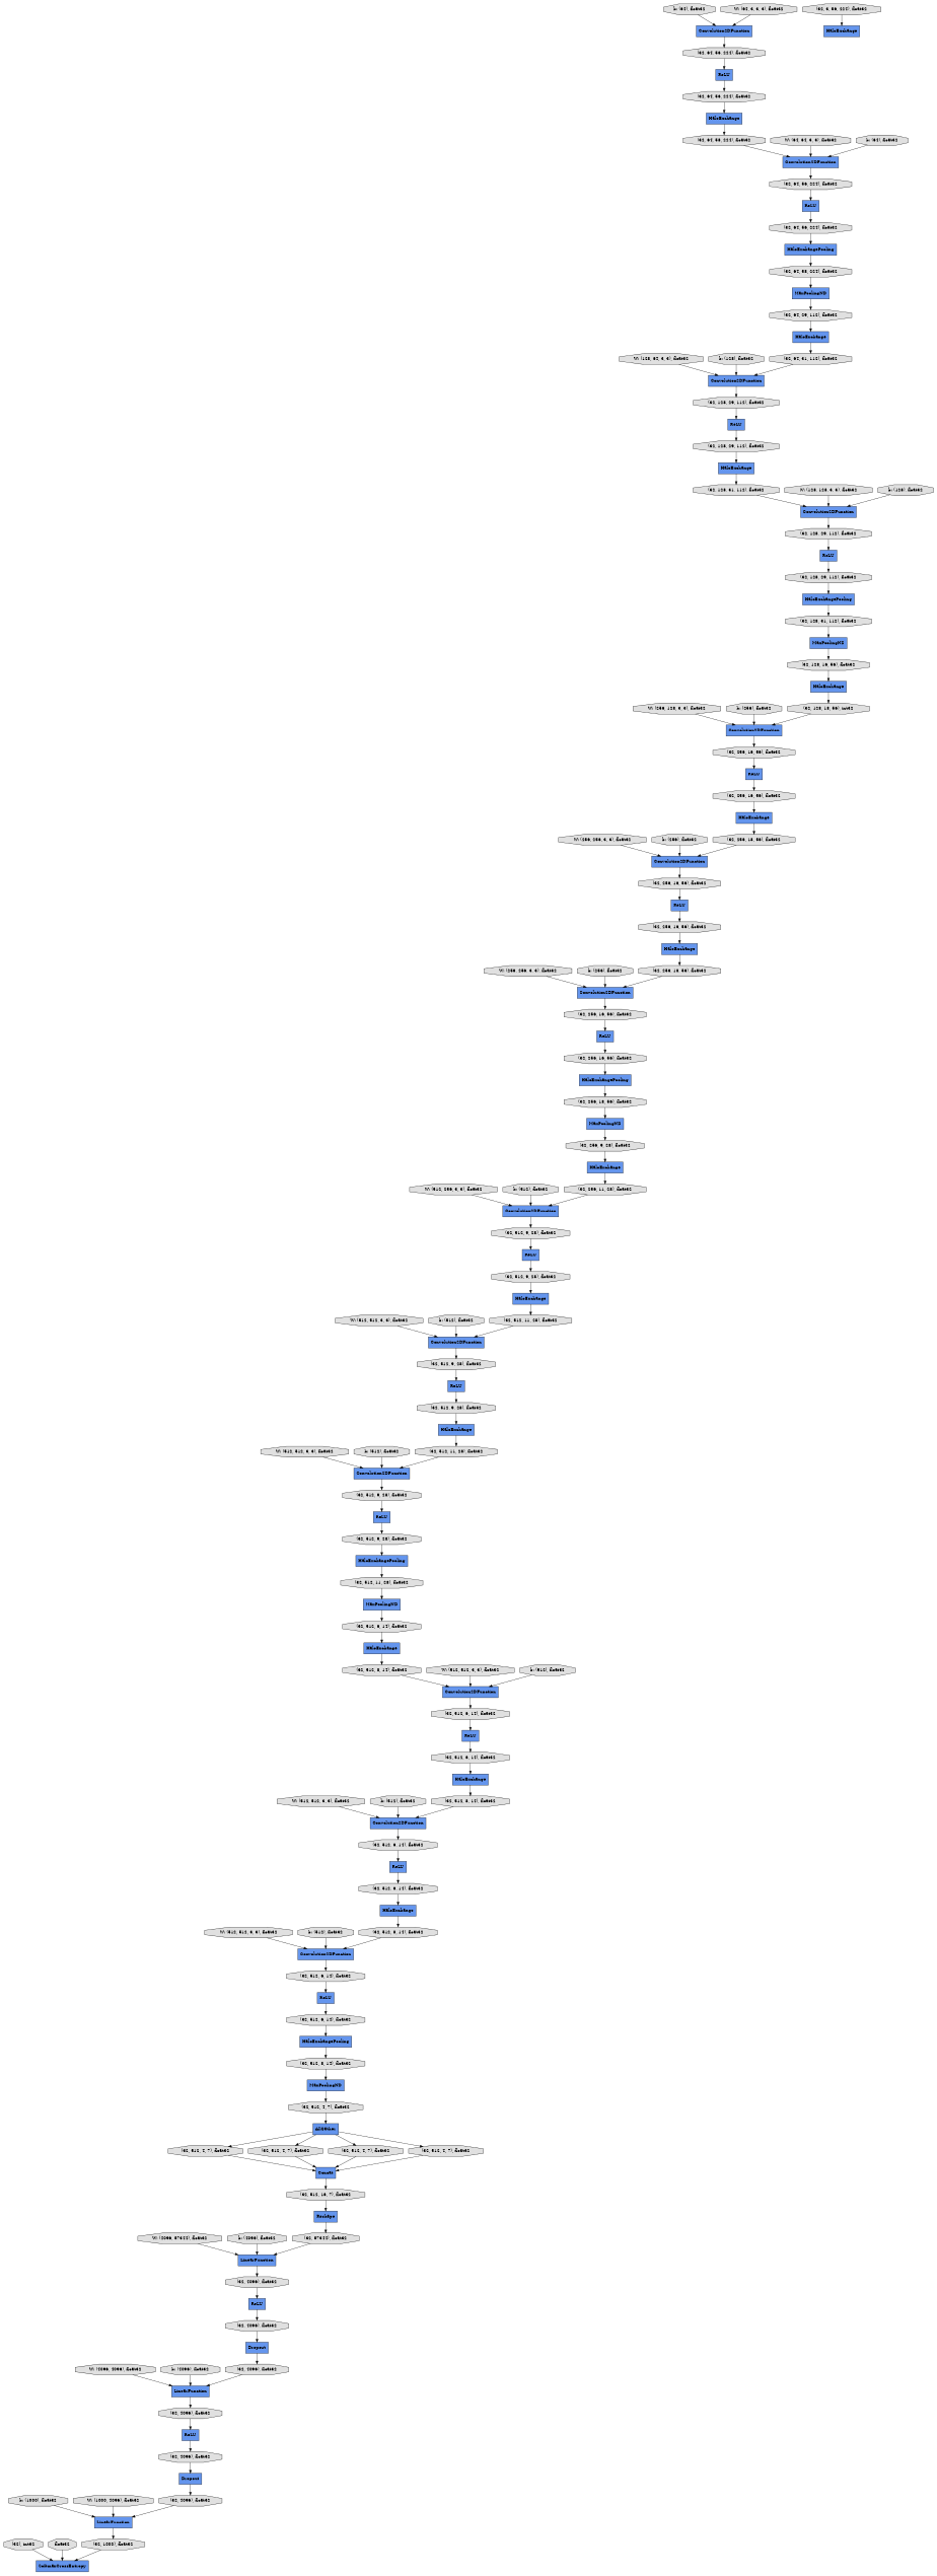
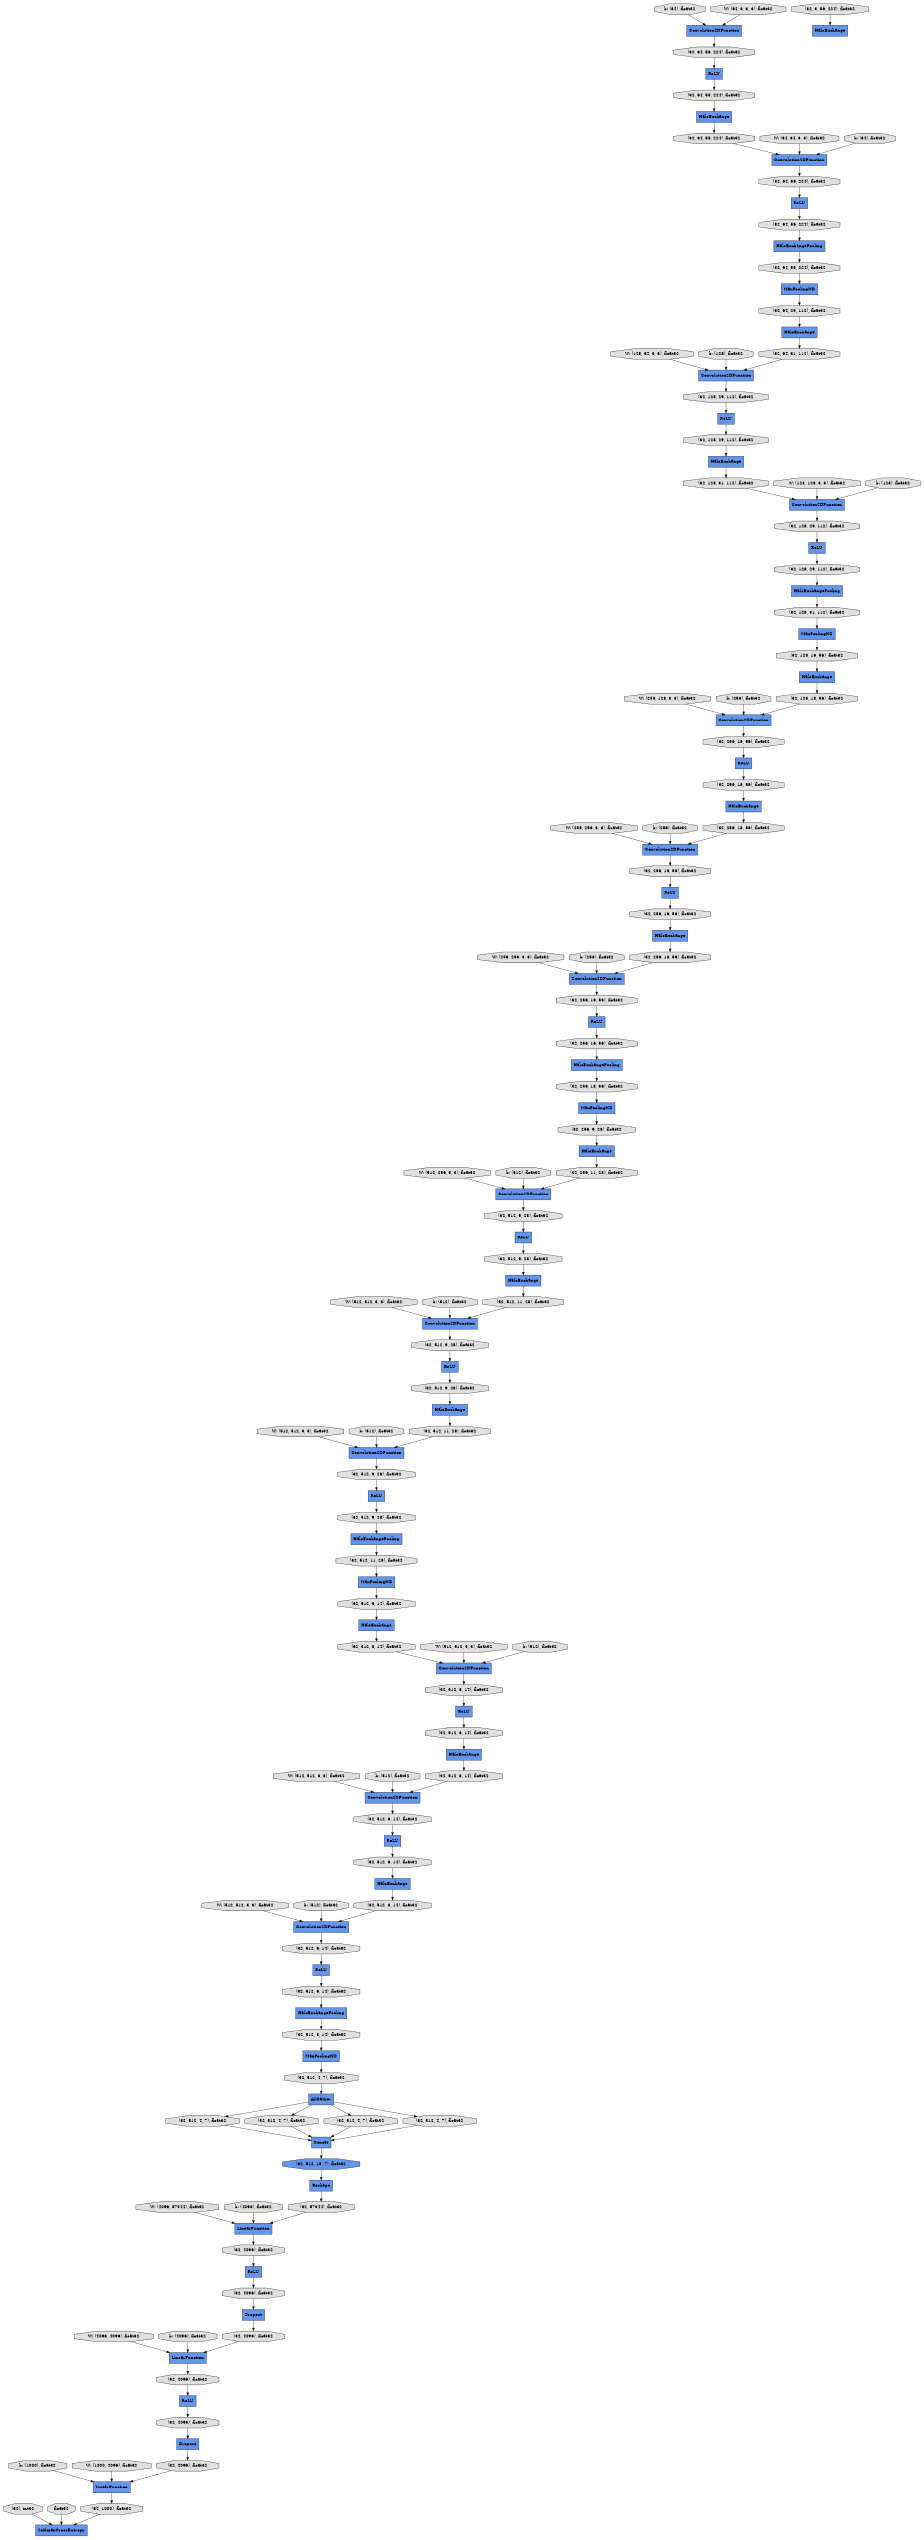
  digraph {
    rankdir=TB
    node [fillcolor="#E0E0E0" shape=octagon style=filled]
    n1 [label="(32, 512, 6, 14), float32"]
    n2 [fillcolor="#6495ED" label=ReLU shape=record]
    n3 [label="(32, 512, 6, 14), float32"]
    n4 [fillcolor="#6495ED" label=Convolution2DFunction shape=record]
    n5 [label="(32, 128, 29, 112), float32"]
    n6 [fillcolor="#6495ED" label=ReLU shape=record]
    n7 [fillcolor="#6495ED" label=Convolution2DFunction shape=record]
    n8 [label="(32, 64, 56, 224), float32"]
    n9 [fillcolor="#6495ED" label=ReLU shape=record]
    n10 [label="(32, 512, 4, 7), float32"]
    n11 [fillcolor="#6495ED" label=Concat shape=record]
-   n12 [label="(32, 512, 16, 7), float32"]
+   n12 [fillcolor="#6495ED" label="(32, 512, 16, 7), float32"]
    n13 [label="(32, 512, 8, 14), float32"]
    n14 [fillcolor="#6495ED" label=Convolution2DFunction shape=record]
    n15 [label="(32, 512, 4, 7), float32"]
    n16 [label="(32, 512, 8, 14), float32"]
    n17 [fillcolor="#6495ED" label=Convolution2DFunction shape=record]
    n18 [label="(32, 512, 6, 14), float32"]
    n19 [label="W: (256, 128, 3, 3), float32"]
    n20 [fillcolor="#6495ED" label=Convolution2DFunction shape=record]
    n21 [label="(32, 256, 16, 56), float32"]
    n22 [label="(32, 64, 56, 224), float32"]
    n23 [fillcolor="#6495ED" label=ReLU shape=record]
    n24 [label="(32, 64, 56, 224), float32"]
    n25 [fillcolor="#6495ED" label=Convolution2DFunction shape=record]
    n26 [label="(32, 128, 29, 112), float32"]
    n27 [fillcolor="#6495ED" label=ReLU shape=record]
    n28 [fillcolor="#6495ED" label=HaloExchange shape=record]
    n29 [label="(32, 64, 58, 224), float32"]
    n30 [fillcolor="#6495ED" label=ReLU shape=record]
    n31 [label="(32, 4096), float32"]
    n32 [fillcolor="#6495ED" label=Dropout shape=record]
    n33 [fillcolor="#6495ED" label=HaloExchange shape=record]
    n34 [fillcolor="#6495ED" label=Reshape shape=record]
    n35 [label="(32, 57344), float32"]
    n36 [fillcolor="#6495ED" label=ReLU shape=record]
    n37 [label="(32, 512, 6, 14), float32"]
    n38 [label="b: (256), float32"]
    n39 [fillcolor="#6495ED" label=HaloExchange shape=record]
    n40 [label="(32, 128, 31, 112), float32"]
    n41 [label="(32, 512, 4, 7), float32"]
    n42 [fillcolor="#6495ED" label=AllGather shape=record]
    n43 [label="(32, 512, 4, 7), float32"]
    n44 [label="(32, 512, 4, 7), float32"]
    n45 [label="(32, 64, 56, 224), float32"]
    n46 [fillcolor="#6495ED" label=HaloExchangePooling shape=record]
    n47 [label="W: (256, 256, 3, 3), float32"]
    n48 [fillcolor="#6495ED" label=Convolution2DFunction shape=record]
    n49 [label="(32, 256, 16, 56), float32"]
    n50 [label="(32, 128, 29, 112), float32"]
    n51 [fillcolor="#6495ED" label=HaloExchangePooling shape=record]
    n52 [fillcolor="#6495ED" label=HaloExchange shape=record]
    n53 [label="(32, 512, 8, 14), float32"]
    n54 [fillcolor="#6495ED" label=Convolution2DFunction shape=record]
    n55 [label="b: (256), float32"]
    n56 [label="(32, 128, 29, 112), float32"]
    n57 [label="(32, 512, 6, 14), float32"]
    n58 [fillcolor="#6495ED" label=ReLU shape=record]
    n59 [label="(32, 512, 6, 14), float32"]
    n60 [fillcolor="#6495ED" label=LinearFunction shape=record]
    n61 [label="(32, 4096), float32"]
    n62 [label="W: (256, 256, 3, 3), float32"]
    n63 [fillcolor="#6495ED" label=Convolution2DFunction shape=record]
    n64 [label="(32, 256, 16, 56), float32"]
    n65 [fillcolor="#6495ED" label=HaloExchangePooling shape=record]
    n66 [label="(32, 512, 8, 14), float32"]
    n67 [fillcolor="#6495ED" label=MaxPoolingND shape=record]
    n68 [label="b: (64), float32"]
    n69 [fillcolor="#6495ED" label=ReLU shape=record]
    n70 [label="(32, 4096), float32"]
    n71 [fillcolor="#6495ED" label=Convolution2DFunction shape=record]
    n72 [fillcolor="#6495ED" label=Dropout shape=record]
    n73 [label="(32, 4096), float32"]
    n74 [fillcolor="#6495ED" label=LinearFunction shape=record]
    n75 [label="(32, 4096), float32"]
    n76 [label="b: (256), float32"]
    n77 [label="W: (64, 64, 3, 3), float32"]
    n78 [label="W: (512, 256, 3, 3), float32"]
    n79 [fillcolor="#6495ED" label=Convolution2DFunction shape=record]
    n80 [label="(32, 512, 9, 28), float32"]
    n81 [label="b: (64), float32"]
    n82 [label="b: (512), float32"]
    n83 [label="(32, 64, 58, 224), float32"]
    n84 [fillcolor="#6495ED" label=MaxPoolingND shape=record]
    n85 [label="W: (128, 64, 3, 3), float32"]
    n86 [label="(32), int32"]
    n87 [fillcolor="#6495ED" label=SoftmaxCrossEntropy shape=record]
    n88 [label="(32, 4096), float32"]
    n89 [fillcolor="#6495ED" label=LinearFunction shape=record]
    n90 [label="W: (512, 512, 3, 3), float32"]
    n91 [fillcolor="#6495ED" label=Convolution2DFunction shape=record]
    n92 [label="(32, 512, 9, 28), float32"]
    n93 [fillcolor="#6495ED" label=HaloExchange shape=record]
    n94 [label="b: (128), float32"]
    n95 [label="(32, 1000), float32"]
    n96 [label="b: (512), float32"]
    n97 [label="W: (128, 128, 3, 3), float32"]
    n98 [fillcolor="#6495ED" label=HaloExchange shape=record]
    n99 [label="(32, 256, 18, 56), float32"]
    n100 [label="W: (512, 512, 3, 3), float32"]
    n101 [fillcolor="#6495ED" label=Convolution2DFunction shape=record]
    n102 [label="(32, 512, 9, 28), float32"]
    n103 [label="b: (128), float32"]
    n104 [label="(32, 256, 18, 56), float32"]
    n105 [fillcolor="#6495ED" label=MaxPoolingND shape=record]
    n106 [label="(32, 256, 9, 28), float32"]
    n107 [label="b: (512), float32"]
    n108 [fillcolor="#6495ED" label=ReLU shape=record]
    n109 [label="(32, 512, 9, 28), float32"]
    n110 [label="b: (1000), float32"]
    n111 [fillcolor="#6495ED" label=ReLU shape=record]
    n112 [label="(32, 64, 29, 112), float32"]
    n113 [fillcolor="#6495ED" label=HaloExchange shape=record]
    n114 [label="(32, 64, 31, 112), float32"]
    n115 [label="W: (512, 512, 3, 3), float32"]
    n116 [label="(32, 512, 11, 28), float32"]
    n117 [fillcolor="#6495ED" label=MaxPoolingND shape=record]
    n118 [label="(32, 128, 16, 56), float32"]
    n119 [fillcolor="#6495ED" label=HaloExchange shape=record]
    n120 [label="(32, 512, 11, 28), float32"]
    n121 [fillcolor="#6495ED" label=MaxPoolingND shape=record]
    n122 [label="(32, 512, 6, 14), float32"]
    n123 [fillcolor="#6495ED" label=HaloExchange shape=record]
    n124 [label="(32, 256, 11, 28), float32"]
    n125 [fillcolor="#6495ED" label=HaloExchangePooling shape=record]
    n126 [label="W: (64, 3, 3, 3), float32"]
    n127 [label=float32]
    n128 [label="(32, 512, 9, 28), float32"]
    n129 [fillcolor="#6495ED" label=HaloExchange shape=record]
    n130 [label="b: (512), float32"]
    n131 [label="(32, 512, 11, 28), float32"]
    n132 [fillcolor="#6495ED" label=HaloExchange shape=record]
-   n133 [label="(32, 128, 18, 56), int32"]
+   n133 [label="(32, 128, 18, 56), float32"]
    n134 [fillcolor="#6495ED" label=HaloExchange shape=record]
    n135 [fillcolor="#6495ED" label=ReLU shape=record]
    n136 [label="(32, 256, 16, 56), float32"]
    n137 [label="W: (512, 512, 3, 3), float32"]
    n138 [label="(32, 128, 31, 112), float32"]
    n139 [label="(32, 256, 16, 56), float32"]
    n140 [fillcolor="#6495ED" label=HaloExchange shape=record]
    n141 [label="(32, 256, 18, 56), float32"]
    n142 [fillcolor="#6495ED" label=ReLU shape=record]
    n143 [label="(32, 256, 16, 56), float32"]
    n144 [label="b: (512), float32"]
    n145 [fillcolor="#6495ED" label=ReLU shape=record]
    n146 [fillcolor="#6495ED" label=ReLU shape=record]
    n147 [label="W: (512, 512, 3, 3), float32"]
    n148 [label="(32, 512, 9, 28), float32"]
    n149 [fillcolor="#6495ED" label=HaloExchangePooling shape=record]
    n150 [label="b: (512), float32"]
    n151 [label="W: (4096, 57344), float32"]
    n152 [label="b: (4096), float32"]
    n153 [label="(32, 3, 56, 224), float32"]
    n154 [label="W: (4096, 4096), float32"]
    n155 [label="b: (4096), float32"]
    n156 [label="W: (1000, 4096), float32"]
    n1 -> n2
    n2 -> n3
    n3 -> n33
    n4 -> n5
    n5 -> n6
    n6 -> n56
    n7 -> n8
    n8 -> n9
    n9 -> n45
    n10 -> n11
    n11 -> n12
    n12 -> n34
    n13 -> n14
    n14 -> n1
    n15 -> n11
    n16 -> n17
    n17 -> n18
    n18 -> n36
    n19 -> n20
    n20 -> n21
    n21 -> n135
    n22 -> n23
    n23 -> n24
    n24 -> n28
    n25 -> n26
    n26 -> n27
    n27 -> n50
    n28 -> n29
    n29 -> n7
    n30 -> n31
    n31 -> n32
    n32 -> n88
    n33 -> n16
    n34 -> n35
    n35 -> n60
    n36 -> n37
    n37 -> n52
    n38 -> n20
    n39 -> n40
    n40 -> n25
    n41 -> n42
    n42 -> n10
    n42 -> n15
    n42 -> n43
    n42 -> n44
    n43 -> n11
    n44 -> n11
    n45 -> n46
    n46 -> n83
    n47 -> n48
    n48 -> n49
    n49 -> n146
    n50 -> n51
    n51 -> n138
    n52 -> n53
    n53 -> n71
    n54 -> n22
    n55 -> n48
    n56 -> n39
    n57 -> n58
    n58 -> n59
    n59 -> n65
    n60 -> n61
    n61 -> n69
    n62 -> n63
    n63 -> n64
    n64 -> n142
    n65 -> n66
    n66 -> n67
    n67 -> n41
    n68 -> n54
    n69 -> n70
    n70 -> n72
    n71 -> n57
    n72 -> n73
    n73 -> n74
    n74 -> n75
    n75 -> n30
    n76 -> n63
    n77 -> n7
    n78 -> n79
    n79 -> n80
    n80 -> n111
    n81 -> n7
    n82 -> n79
    n83 -> n84
    n84 -> n112
    n85 -> n4
    n86 -> n87
    n88 -> n89
    n89 -> n95
    n90 -> n91
    n91 -> n92
    n92 -> n108
    n94 -> n4
    n95 -> n87
    n96 -> n91
    n97 -> n25
    n98 -> n99
    n99 -> n48
    n100 -> n101
    n101 -> n102
    n102 -> n145
    n103 -> n25
    n104 -> n105
    n105 -> n106
    n106 -> n123
    n107 -> n101
    n108 -> n109
    n109 -> n113
    n110 -> n89
    n111 -> n128
    n112 -> n132
    n113 -> n116
    n114 -> n4
    n115 -> n14
    n116 -> n101
    n117 -> n118
    n118 -> n119
    n119 -> n133
    n120 -> n121
    n121 -> n122
    n122 -> n134
    n123 -> n124
    n124 -> n79
    n125 -> n104
    n126 -> n54
    n127 -> n87
    n128 -> n129
    n129 -> n131
    n130 -> n14
    n131 -> n91
    n132 -> n114
    n133 -> n20
    n134 -> n13
    n135 -> n136
    n136 -> n98
    n137 -> n17
    n138 -> n117
    n139 -> n140
    n140 -> n141
    n141 -> n63
    n142 -> n143
    n143 -> n125
    n144 -> n17
    n145 -> n148
    n146 -> n139
    n147 -> n71
    n148 -> n149
    n149 -> n120
    n150 -> n71
    n151 -> n60
    n152 -> n60
    n153 -> n93
    n154 -> n74
    n155 -> n74
    n156 -> n89
  }
